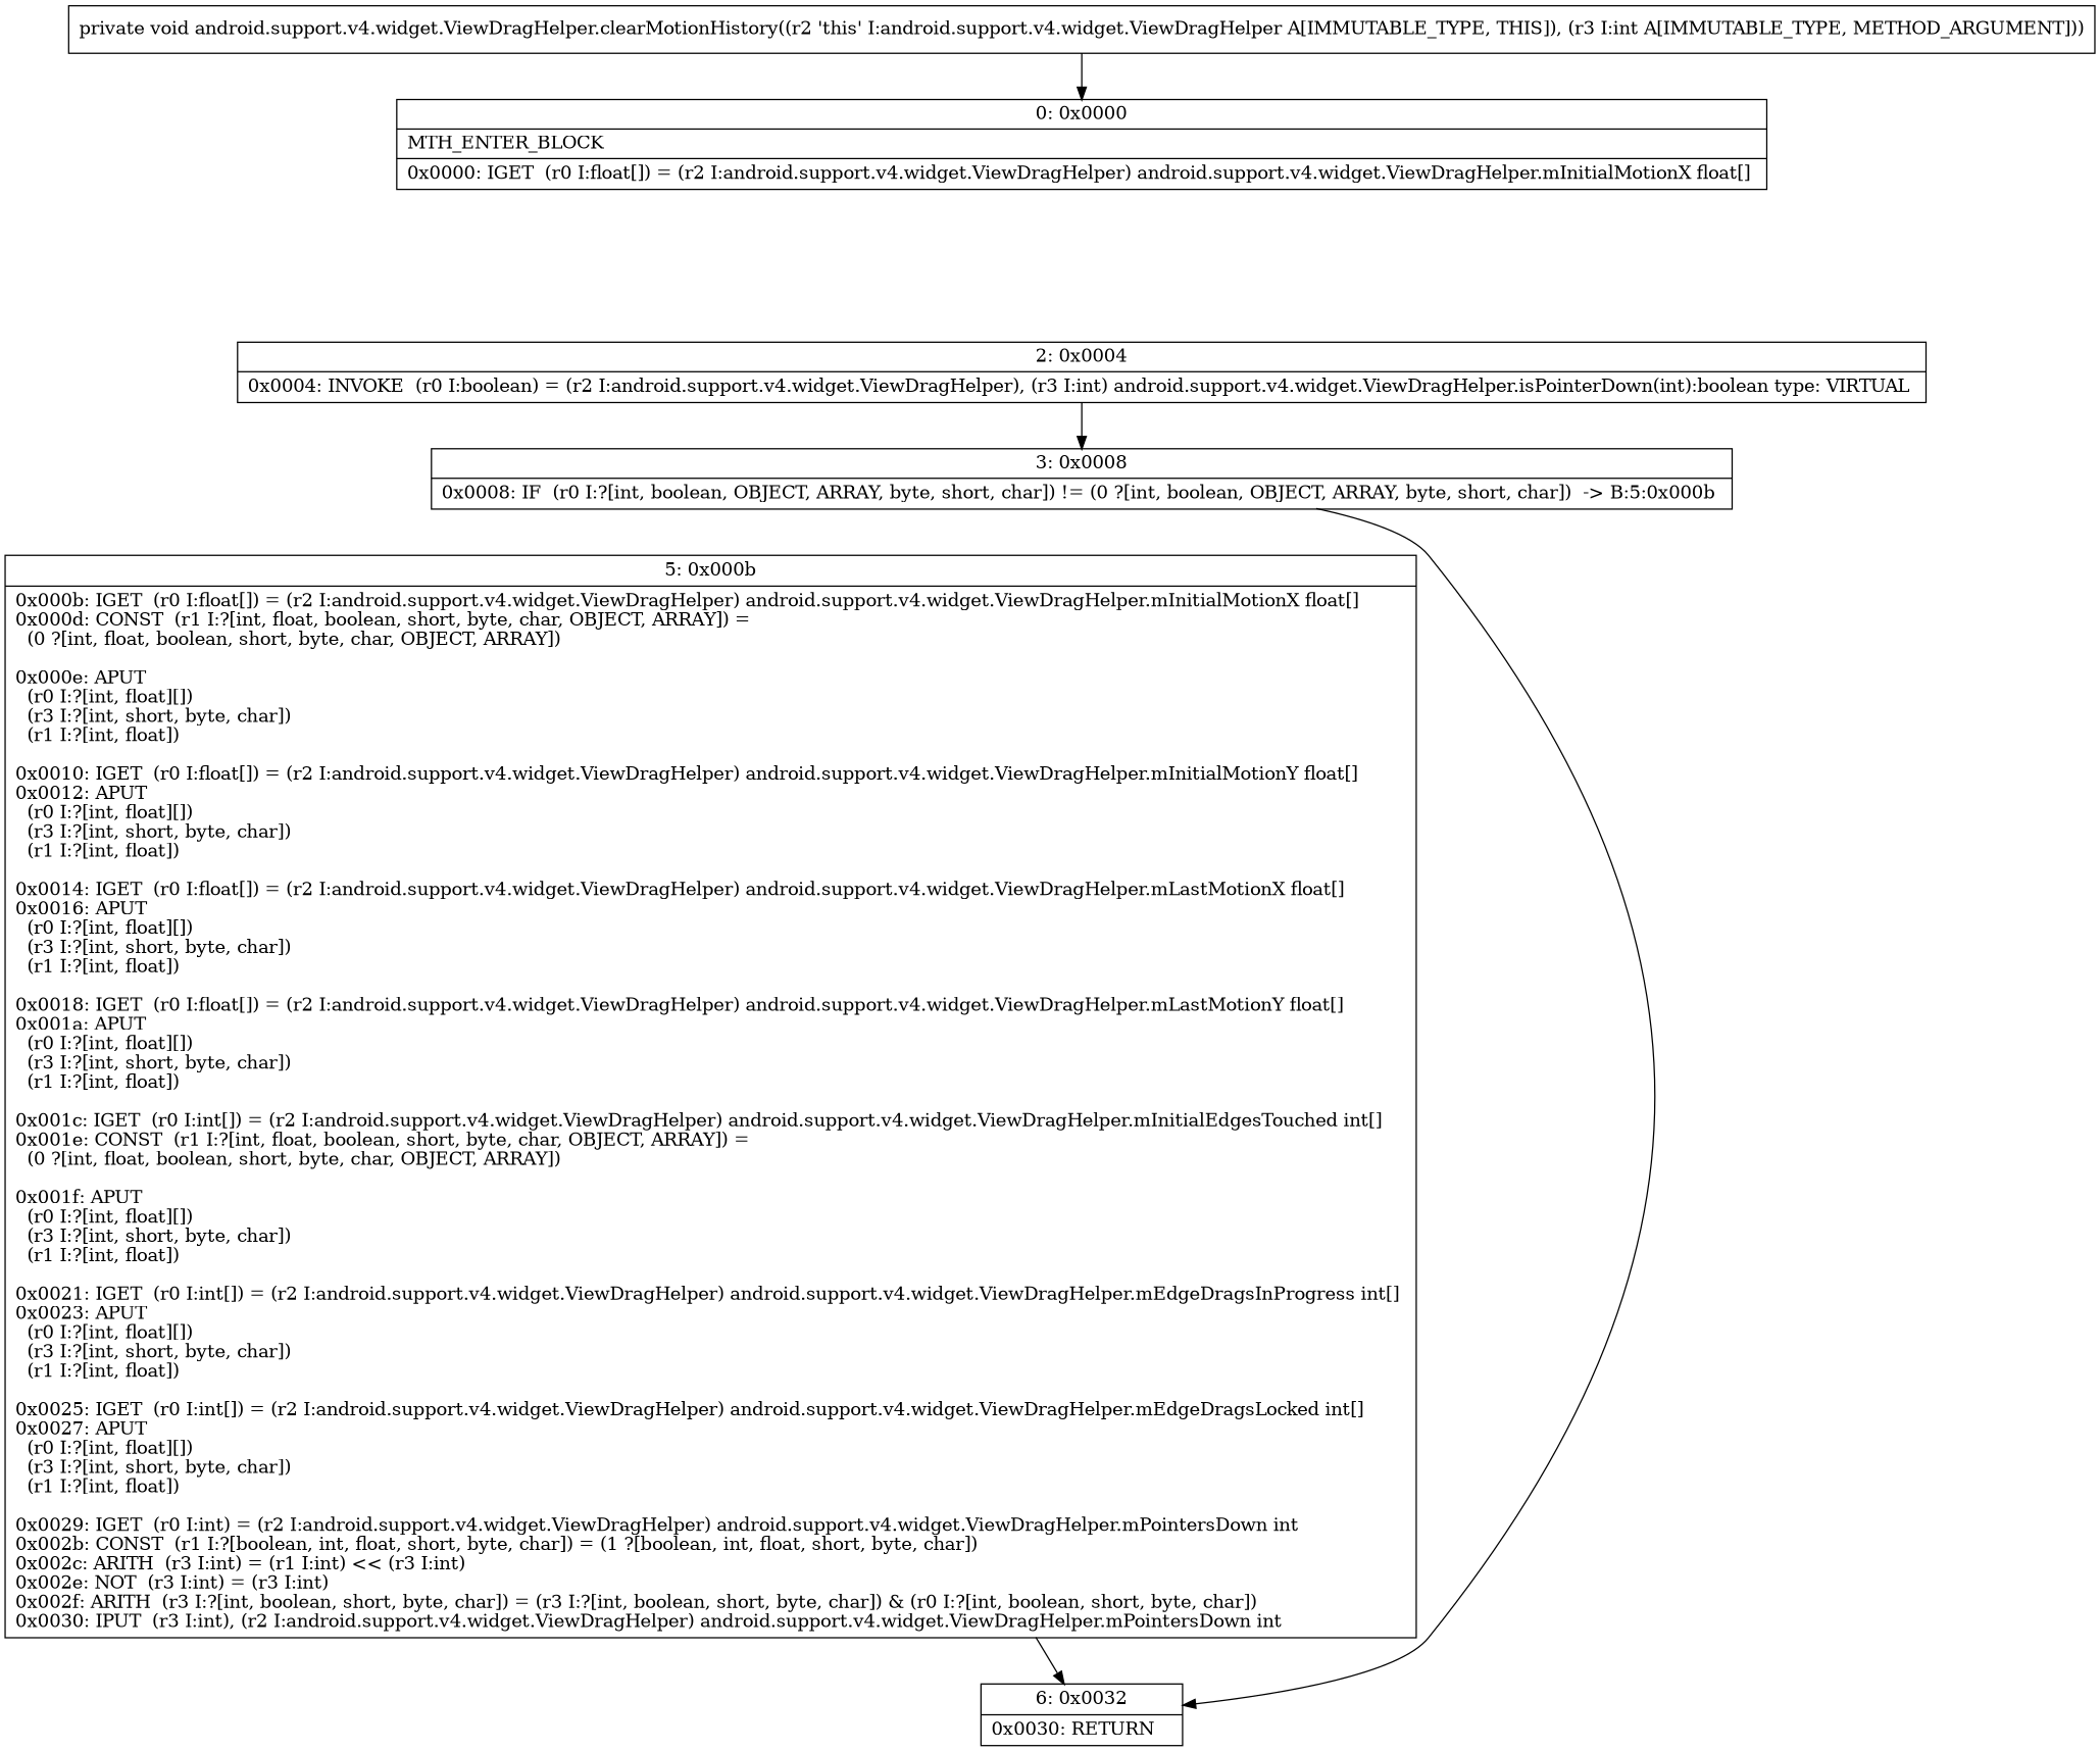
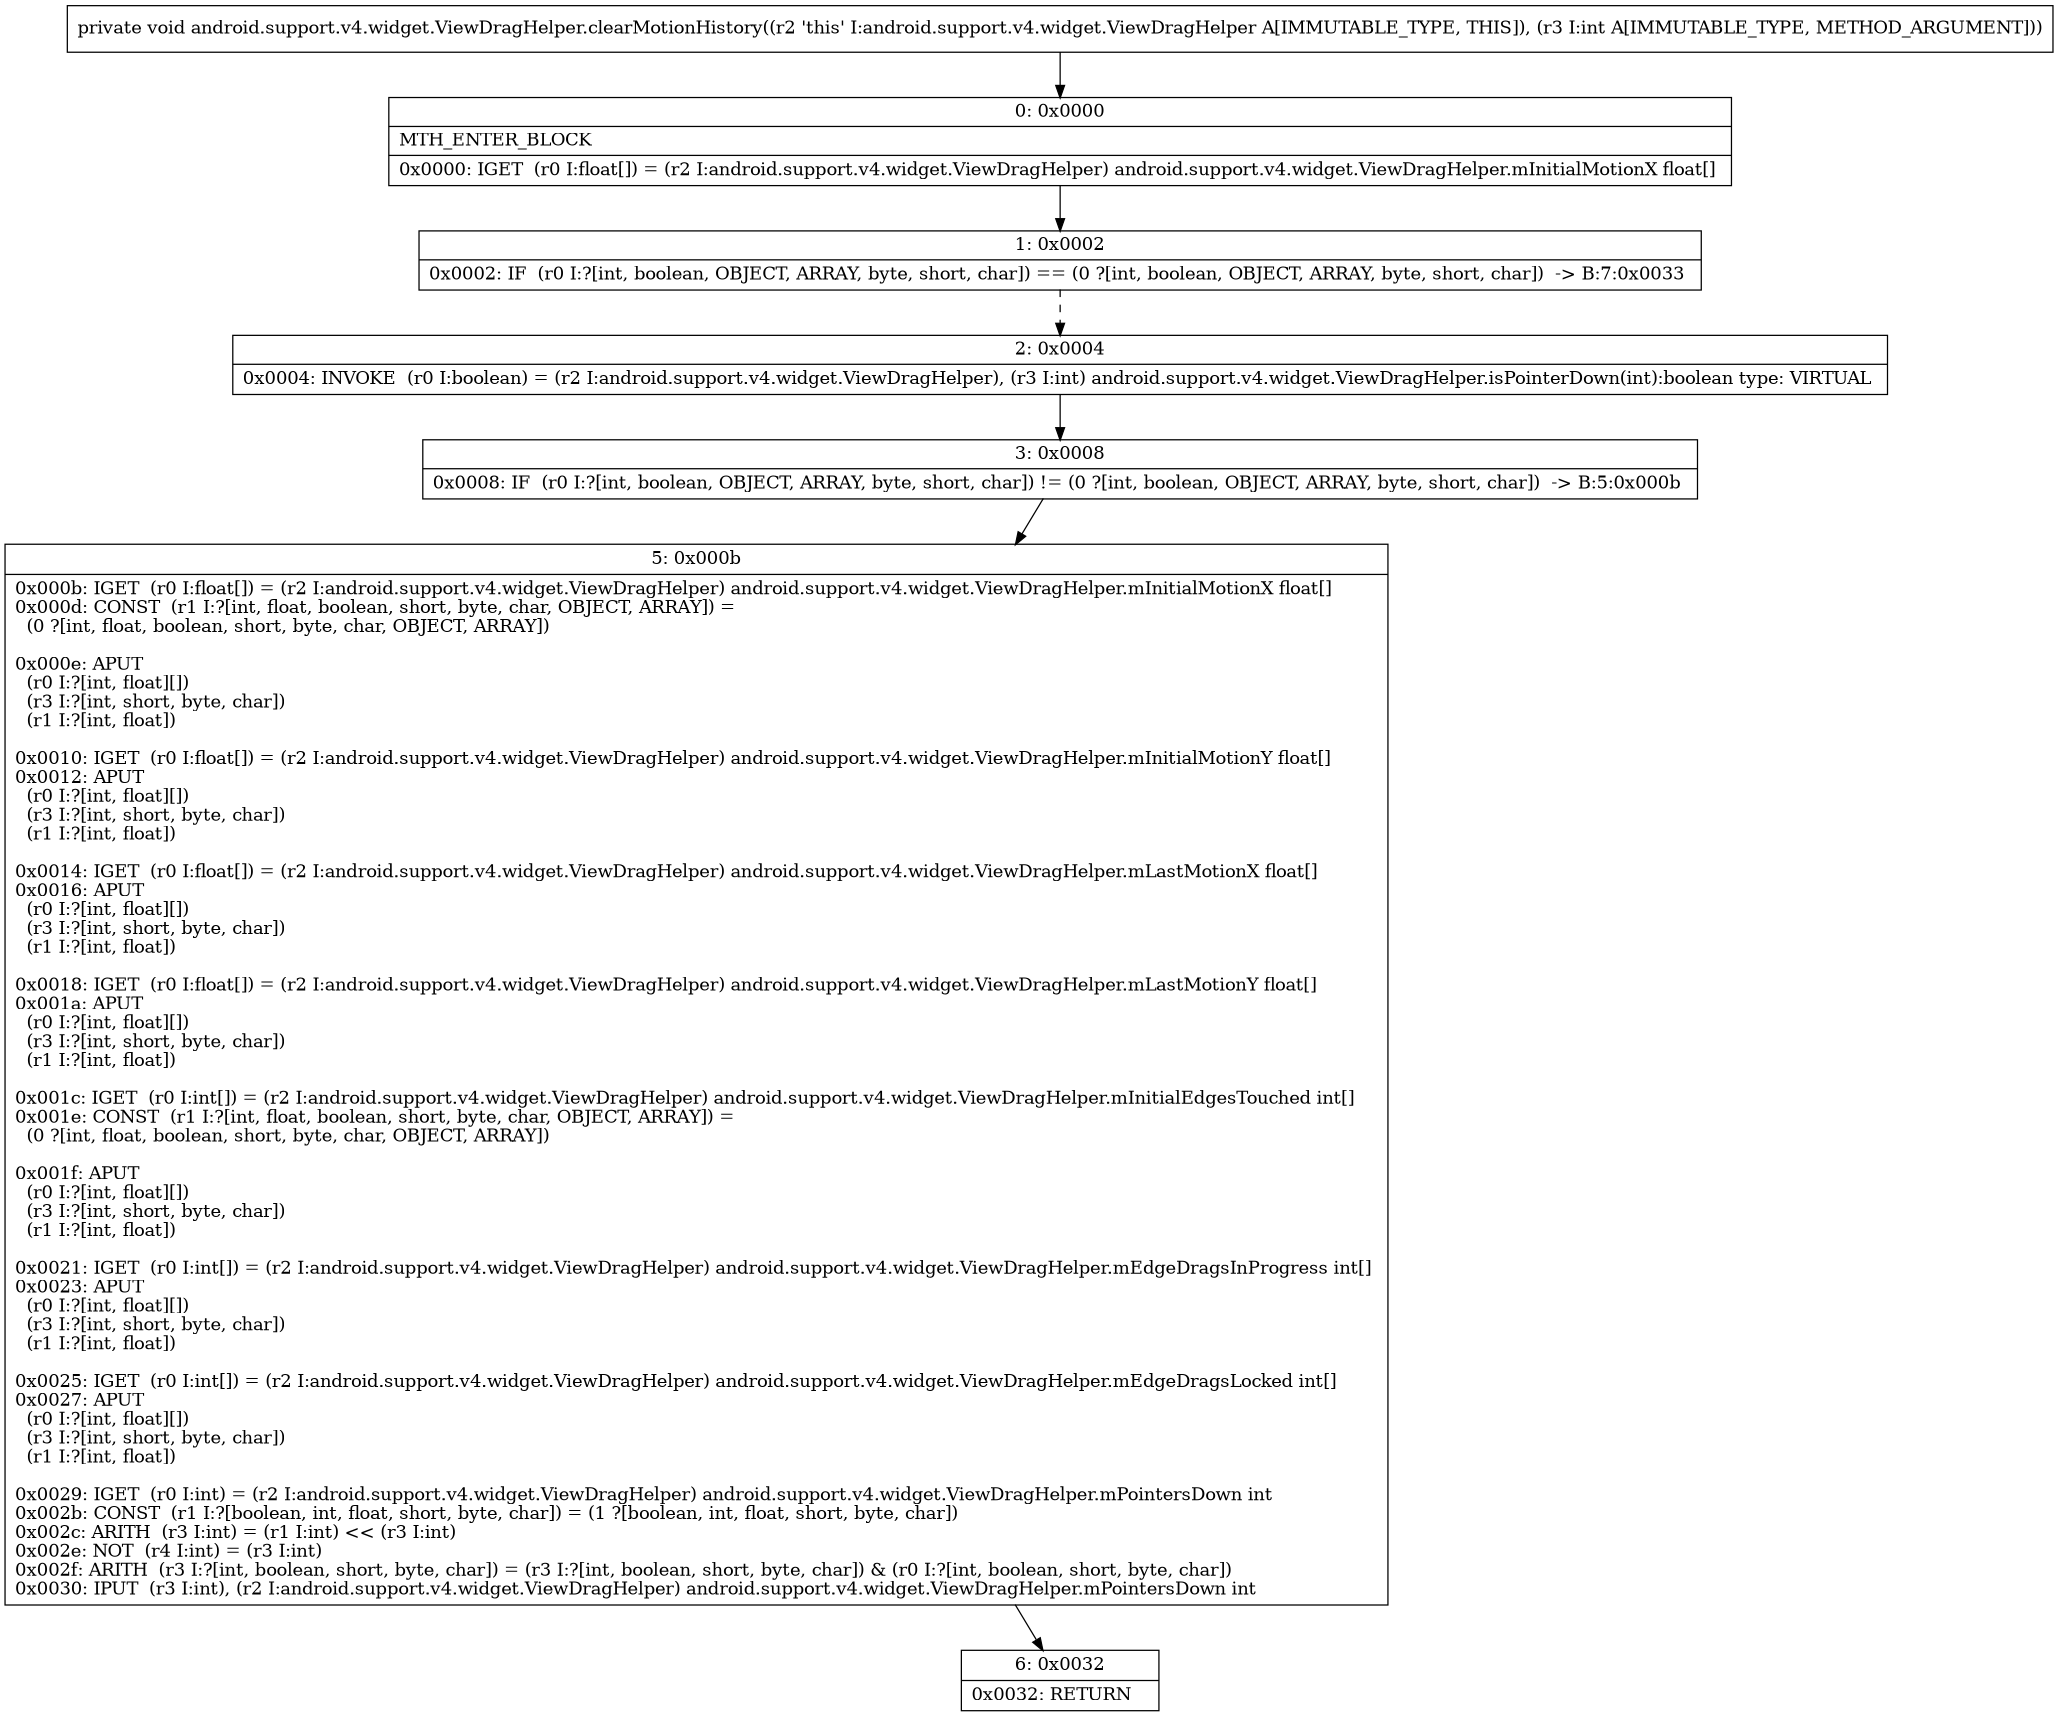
  digraph {
    node [shape=record]
    n1 [label="{0\:\ 0x0000|MTH_ENTER_BLOCK\l|0x0000: IGET  (r0 I:float[]) = (r2 I:android.support.v4.widget.ViewDragHelper) android.support.v4.widget.ViewDragHelper.mInitialMotionX float[] \l}"]
+   n2 [label="{1\:\ 0x0002|0x0002: IF  (r0 I:?[int, boolean, OBJECT, ARRAY, byte, short, char]) == (0 ?[int, boolean, OBJECT, ARRAY, byte, short, char])  \-\> B:7:0x0033 \l}"]
    n3 [label="{2\:\ 0x0004|0x0004: INVOKE  (r0 I:boolean) = (r2 I:android.support.v4.widget.ViewDragHelper), (r3 I:int) android.support.v4.widget.ViewDragHelper.isPointerDown(int):boolean type: VIRTUAL \l}"]
    n4 [label="{3\:\ 0x0008|0x0008: IF  (r0 I:?[int, boolean, OBJECT, ARRAY, byte, short, char]) != (0 ?[int, boolean, OBJECT, ARRAY, byte, short, char])  \-\> B:5:0x000b \l}"]
-   n5 [label="{5\:\ 0x000b|0x000b: IGET  (r0 I:float[]) = (r2 I:android.support.v4.widget.ViewDragHelper) android.support.v4.widget.ViewDragHelper.mInitialMotionX float[] \l0x000d: CONST  (r1 I:?[int, float, boolean, short, byte, char, OBJECT, ARRAY]) = \l  (0 ?[int, float, boolean, short, byte, char, OBJECT, ARRAY])\l \l0x000e: APUT  \l  (r0 I:?[int, float][])\l  (r3 I:?[int, short, byte, char])\l  (r1 I:?[int, float])\l \l0x0010: IGET  (r0 I:float[]) = (r2 I:android.support.v4.widget.ViewDragHelper) android.support.v4.widget.ViewDragHelper.mInitialMotionY float[] \l0x0012: APUT  \l  (r0 I:?[int, float][])\l  (r3 I:?[int, short, byte, char])\l  (r1 I:?[int, float])\l \l0x0014: IGET  (r0 I:float[]) = (r2 I:android.support.v4.widget.ViewDragHelper) android.support.v4.widget.ViewDragHelper.mLastMotionX float[] \l0x0016: APUT  \l  (r0 I:?[int, float][])\l  (r3 I:?[int, short, byte, char])\l  (r1 I:?[int, float])\l \l0x0018: IGET  (r0 I:float[]) = (r2 I:android.support.v4.widget.ViewDragHelper) android.support.v4.widget.ViewDragHelper.mLastMotionY float[] \l0x001a: APUT  \l  (r0 I:?[int, float][])\l  (r3 I:?[int, short, byte, char])\l  (r1 I:?[int, float])\l \l0x001c: IGET  (r0 I:int[]) = (r2 I:android.support.v4.widget.ViewDragHelper) android.support.v4.widget.ViewDragHelper.mInitialEdgesTouched int[] \l0x001e: CONST  (r1 I:?[int, float, boolean, short, byte, char, OBJECT, ARRAY]) = \l  (0 ?[int, float, boolean, short, byte, char, OBJECT, ARRAY])\l \l0x001f: APUT  \l  (r0 I:?[int, float][])\l  (r3 I:?[int, short, byte, char])\l  (r1 I:?[int, float])\l \l0x0021: IGET  (r0 I:int[]) = (r2 I:android.support.v4.widget.ViewDragHelper) android.support.v4.widget.ViewDragHelper.mEdgeDragsInProgress int[] \l0x0023: APUT  \l  (r0 I:?[int, float][])\l  (r3 I:?[int, short, byte, char])\l  (r1 I:?[int, float])\l \l0x0025: IGET  (r0 I:int[]) = (r2 I:android.support.v4.widget.ViewDragHelper) android.support.v4.widget.ViewDragHelper.mEdgeDragsLocked int[] \l0x0027: APUT  \l  (r0 I:?[int, float][])\l  (r3 I:?[int, short, byte, char])\l  (r1 I:?[int, float])\l \l0x0029: IGET  (r0 I:int) = (r2 I:android.support.v4.widget.ViewDragHelper) android.support.v4.widget.ViewDragHelper.mPointersDown int \l0x002b: CONST  (r1 I:?[boolean, int, float, short, byte, char]) = (1 ?[boolean, int, float, short, byte, char]) \l0x002c: ARITH  (r3 I:int) = (r1 I:int) \<\< (r3 I:int) \l0x002e: NOT  (r3 I:int) = (r3 I:int) \l0x002f: ARITH  (r3 I:?[int, boolean, short, byte, char]) = (r3 I:?[int, boolean, short, byte, char]) & (r0 I:?[int, boolean, short, byte, char]) \l0x0030: IPUT  (r3 I:int), (r2 I:android.support.v4.widget.ViewDragHelper) android.support.v4.widget.ViewDragHelper.mPointersDown int \l}"]
-   n6 [label="{6\:\ 0x0032|0x0030: RETURN   \l}"]
+   n5 [label="{5\:\ 0x000b|0x000b: IGET  (r0 I:float[]) = (r2 I:android.support.v4.widget.ViewDragHelper) android.support.v4.widget.ViewDragHelper.mInitialMotionX float[] \l0x000d: CONST  (r1 I:?[int, float, boolean, short, byte, char, OBJECT, ARRAY]) = \l  (0 ?[int, float, boolean, short, byte, char, OBJECT, ARRAY])\l \l0x000e: APUT  \l  (r0 I:?[int, float][])\l  (r3 I:?[int, short, byte, char])\l  (r1 I:?[int, float])\l \l0x0010: IGET  (r0 I:float[]) = (r2 I:android.support.v4.widget.ViewDragHelper) android.support.v4.widget.ViewDragHelper.mInitialMotionY float[] \l0x0012: APUT  \l  (r0 I:?[int, float][])\l  (r3 I:?[int, short, byte, char])\l  (r1 I:?[int, float])\l \l0x0014: IGET  (r0 I:float[]) = (r2 I:android.support.v4.widget.ViewDragHelper) android.support.v4.widget.ViewDragHelper.mLastMotionX float[] \l0x0016: APUT  \l  (r0 I:?[int, float][])\l  (r3 I:?[int, short, byte, char])\l  (r1 I:?[int, float])\l \l0x0018: IGET  (r0 I:float[]) = (r2 I:android.support.v4.widget.ViewDragHelper) android.support.v4.widget.ViewDragHelper.mLastMotionY float[] \l0x001a: APUT  \l  (r0 I:?[int, float][])\l  (r3 I:?[int, short, byte, char])\l  (r1 I:?[int, float])\l \l0x001c: IGET  (r0 I:int[]) = (r2 I:android.support.v4.widget.ViewDragHelper) android.support.v4.widget.ViewDragHelper.mInitialEdgesTouched int[] \l0x001e: CONST  (r1 I:?[int, float, boolean, short, byte, char, OBJECT, ARRAY]) = \l  (0 ?[int, float, boolean, short, byte, char, OBJECT, ARRAY])\l \l0x001f: APUT  \l  (r0 I:?[int, float][])\l  (r3 I:?[int, short, byte, char])\l  (r1 I:?[int, float])\l \l0x0021: IGET  (r0 I:int[]) = (r2 I:android.support.v4.widget.ViewDragHelper) android.support.v4.widget.ViewDragHelper.mEdgeDragsInProgress int[] \l0x0023: APUT  \l  (r0 I:?[int, float][])\l  (r3 I:?[int, short, byte, char])\l  (r1 I:?[int, float])\l \l0x0025: IGET  (r0 I:int[]) = (r2 I:android.support.v4.widget.ViewDragHelper) android.support.v4.widget.ViewDragHelper.mEdgeDragsLocked int[] \l0x0027: APUT  \l  (r0 I:?[int, float][])\l  (r3 I:?[int, short, byte, char])\l  (r1 I:?[int, float])\l \l0x0029: IGET  (r0 I:int) = (r2 I:android.support.v4.widget.ViewDragHelper) android.support.v4.widget.ViewDragHelper.mPointersDown int \l0x002b: CONST  (r1 I:?[boolean, int, float, short, byte, char]) = (1 ?[boolean, int, float, short, byte, char]) \l0x002c: ARITH  (r3 I:int) = (r1 I:int) \<\< (r3 I:int) \l0x002e: NOT  (r4 I:int) = (r3 I:int) \l0x002f: ARITH  (r3 I:?[int, boolean, short, byte, char]) = (r3 I:?[int, boolean, short, byte, char]) & (r0 I:?[int, boolean, short, byte, char]) \l0x0030: IPUT  (r3 I:int), (r2 I:android.support.v4.widget.ViewDragHelper) android.support.v4.widget.ViewDragHelper.mPointersDown int \l}"]
+   n6 [label="{6\:\ 0x0032|0x0032: RETURN   \l}"]
    n7 [label="{private void android.support.v4.widget.ViewDragHelper.clearMotionHistory((r2 'this' I:android.support.v4.widget.ViewDragHelper A[IMMUTABLE_TYPE, THIS]), (r3 I:int A[IMMUTABLE_TYPE, METHOD_ARGUMENT])) }"]
+   n1 -> n2
+   n2 -> n3 [style=dashed]
    n3 -> n4
-   n4 -> n6
+   n4 -> n5
    n5 -> n6
    n7 -> n1
  }
